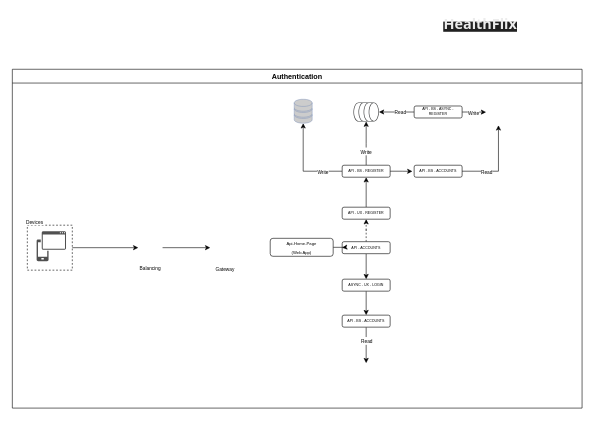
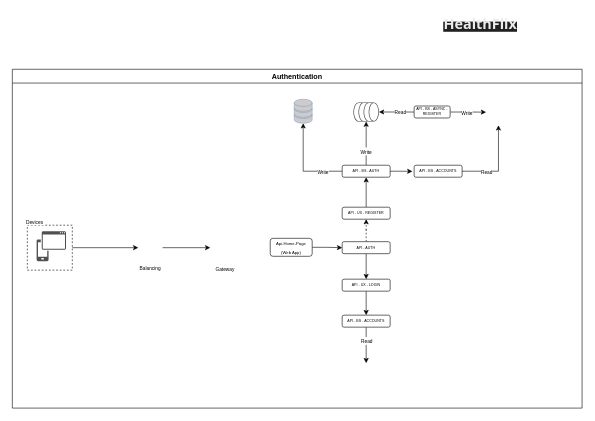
  <mxCell id="0" />
  <mxCell id="1" parent="0" />
  <mxCell id="2" value="&lt;p style=&quot;line-height: 0%;&quot;&gt;&lt;br&gt;&lt;/p&gt;" style="whiteSpace=wrap;html=1;aspect=fixed;fillColor=none;strokeColor=default;strokeWidth=1;dashed=1;align=left;" vertex="1" parent="1"><mxGeometry x="45" y="375" width="75" height="75" as="geometry" /></mxCell>
  <mxCell id="3" value="&lt;span style=&quot;background-color: rgb(33, 33, 33); color: rgb(236, 236, 236); font-family: Söhne, ui-sans-serif, system-ui, -apple-system, &amp;quot;Segoe UI&amp;quot;, Roboto, Ubuntu, Cantarell, &amp;quot;Noto Sans&amp;quot;, sans-serif, &amp;quot;Helvetica Neue&amp;quot;, Arial, &amp;quot;Apple Color Emoji&amp;quot;, &amp;quot;Segoe UI Emoji&amp;quot;, &amp;quot;Segoe UI Symbol&amp;quot;, &amp;quot;Noto Color Emoji&amp;quot;; text-align: start; white-space: pre-wrap;&quot;&gt;&lt;b style=&quot;&quot;&gt;&lt;font style=&quot;font-size: 24px;&quot;&gt;HealthFlix&lt;/font&gt;&lt;/b&gt;&lt;/span&gt;" style="text;html=1;align=center;verticalAlign=middle;resizable=0;points=[];autosize=1;strokeColor=none;fillColor=none;" vertex="1" parent="1"><mxGeometry x="730" y="20" width="140" height="40" as="geometry" /></mxCell>
  <mxCell id="4" value="" style="sketch=0;pointerEvents=1;shadow=0;dashed=0;html=1;strokeColor=none;labelPosition=center;verticalLabelPosition=bottom;verticalAlign=top;align=center;fillColor=#505050;shape=mxgraph.mscae.intune.device_os" vertex="1" parent="1"><mxGeometry x="60.5" y="385" width="49" height="50" as="geometry" /></mxCell>
  <mxCell id="5" value="Devices" style="rounded=0;whiteSpace=wrap;html=1;fontSize=8;gradientColor=none;strokeColor=none;" vertex="1" parent="1"><mxGeometry x="40" y="365" width="34.5" height="10" as="geometry" /></mxCell>
  <mxCell id="6" style="edgeStyle=orthogonalEdgeStyle;rounded=0;orthogonalLoop=1;jettySize=auto;html=1;entryX=0.5;entryY=0;entryDx=0;entryDy=0;" edge="1" parent="1" source="8" target="10"><mxGeometry relative="1" as="geometry"><mxPoint x="610" y="465" as="targetPoint" /></mxGeometry></mxCell>
  <mxCell id="7" style="edgeStyle=orthogonalEdgeStyle;rounded=0;orthogonalLoop=1;jettySize=auto;html=1;entryX=0.5;entryY=1;entryDx=0;entryDy=0;dashed=1;" edge="1" parent="1" source="8" target="12"><mxGeometry relative="1" as="geometry"><mxPoint x="610" y="365" as="targetPoint" /></mxGeometry></mxCell>
- <mxCell id="8" value="API - ACCOUNTS" style="rounded=1;whiteSpace=wrap;html=1;fontSize=6;" vertex="1" parent="1"><mxGeometry x="570" y="402.5" width="80" height="20" as="geometry" /></mxCell>
+ <mxCell id="8" value="API - AUTH" style="rounded=1;whiteSpace=wrap;html=1;fontSize=6;" vertex="1" parent="1"><mxGeometry x="570" y="402.5" width="80" height="20" as="geometry" /></mxCell>
  <mxCell id="9" style="edgeStyle=orthogonalEdgeStyle;rounded=0;orthogonalLoop=1;jettySize=auto;html=1;entryX=0.5;entryY=0;entryDx=0;entryDy=0;" edge="1" parent="1" source="10" target="34"><mxGeometry relative="1" as="geometry"><mxPoint x="530" y="545" as="targetPoint" /></mxGeometry></mxCell>
- <mxCell id="10" value="ASYNC - UX - LOGIN" style="rounded=1;whiteSpace=wrap;html=1;fontSize=6;" vertex="1" parent="1"><mxGeometry x="570" y="465" width="80" height="20" as="geometry" /></mxCell>
+ <mxCell id="10" value="API - UX - LOGIN" style="rounded=1;whiteSpace=wrap;html=1;fontSize=6;" vertex="1" parent="1"><mxGeometry x="570" y="465" width="80" height="20" as="geometry" /></mxCell>
  <mxCell id="11" style="edgeStyle=orthogonalEdgeStyle;rounded=0;orthogonalLoop=1;jettySize=auto;html=1;entryX=0.5;entryY=1;entryDx=0;entryDy=0;" edge="1" parent="1" source="12" target="19"><mxGeometry relative="1" as="geometry" /></mxCell>
  <mxCell id="12" value="API - UX - REGISTER" style="rounded=1;whiteSpace=wrap;html=1;fontSize=6;" vertex="1" parent="1"><mxGeometry x="570" y="345" width="80" height="20" as="geometry" /></mxCell>
  <mxCell id="13" style="edgeStyle=orthogonalEdgeStyle;rounded=0;orthogonalLoop=1;jettySize=auto;html=1;entryX=0;entryY=0.5;entryDx=0;entryDy=0;" edge="1" parent="1" source="14" target="8"><mxGeometry relative="1" as="geometry" /></mxCell>
- <mxCell id="14" value="&lt;font style=&quot;font-size: 7px;&quot;&gt;Api-Home-Page&lt;br&gt;(Web App)&lt;/font&gt;" style="rounded=1;whiteSpace=wrap;html=1;" vertex="1" parent="1"><mxGeometry x="450" y="396.88" width="105" height="30" as="geometry" /></mxCell>
+ <mxCell id="14" value="&lt;font style=&quot;font-size: 7px;&quot;&gt;Api-Home-Page&lt;br&gt;(Web App)&lt;/font&gt;" style="rounded=1;whiteSpace=wrap;html=1;" vertex="1" parent="1"><mxGeometry x="450" y="396.88" width="70" height="30" as="geometry" /></mxCell>
  <mxCell id="15" style="edgeStyle=orthogonalEdgeStyle;rounded=0;orthogonalLoop=1;jettySize=auto;html=1;" edge="1" parent="1" source="19" target="21"><mxGeometry relative="1" as="geometry" /></mxCell>
  <mxCell id="16" value="&lt;font style=&quot;font-size: 8px;&quot;&gt;Write&lt;/font&gt;" style="edgeLabel;html=1;align=center;verticalAlign=middle;resizable=0;points=[];" vertex="1" connectable="0" parent="15"><mxGeometry x="-0.348" y="1" relative="1" as="geometry"><mxPoint as="offset" /></mxGeometry></mxCell>
  <mxCell id="17" style="edgeStyle=orthogonalEdgeStyle;rounded=0;orthogonalLoop=1;jettySize=auto;html=1;" edge="1" parent="1" source="19" target="20"><mxGeometry relative="1" as="geometry" /></mxCell>
  <mxCell id="18" value="&lt;font style=&quot;font-size: 8px;&quot;&gt;Write&lt;/font&gt;" style="edgeLabel;html=1;align=center;verticalAlign=middle;resizable=0;points=[];" vertex="1" connectable="0" parent="17"><mxGeometry x="-0.54" relative="1" as="geometry"><mxPoint as="offset" /></mxGeometry></mxCell>
- <mxCell id="19" value="API - BS - REGISTER" style="rounded=1;whiteSpace=wrap;html=1;fontSize=6;" vertex="1" parent="1"><mxGeometry x="570" y="275" width="80" height="20" as="geometry" /></mxCell>
+ <mxCell id="19" value="API - BS - AUTH" style="rounded=1;whiteSpace=wrap;html=1;fontSize=6;" vertex="1" parent="1"><mxGeometry x="570" y="275" width="80" height="20" as="geometry" /></mxCell>
  <mxCell id="20" value="" style="fontColor=#ffffff;verticalAlign=top;verticalLabelPosition=bottom;labelPosition=center;align=center;html=1;outlineConnect=0;fillColor=#CCCCCC;strokeColor=#6881B3;gradientColor=none;gradientDirection=north;strokeWidth=2;shape=mxgraph.networks.storage;" vertex="1" parent="1"><mxGeometry x="490" y="165" width="30" height="40" as="geometry" /></mxCell>
  <mxCell id="21" value="" style="sketch=0;pointerEvents=1;shadow=0;dashed=0;html=1;strokeColor=none;fillColor=#434445;aspect=fixed;labelPosition=center;verticalLabelPosition=bottom;verticalAlign=top;align=center;outlineConnect=0;shape=mxgraph.vvd.storage;rotation=90;" vertex="1" parent="1"><mxGeometry x="594.06" y="165" width="31.88" height="42.5" as="geometry" /></mxCell>
  <mxCell id="22" style="edgeStyle=orthogonalEdgeStyle;rounded=0;orthogonalLoop=1;jettySize=auto;html=1;" edge="1" parent="1" source="26" target="21"><mxGeometry relative="1" as="geometry" /></mxCell>
  <mxCell id="23" value="&lt;font style=&quot;font-size: 8px;&quot;&gt;Read&lt;/font&gt;" style="edgeLabel;html=1;align=center;verticalAlign=middle;resizable=0;points=[];" vertex="1" connectable="0" parent="22"><mxGeometry x="-0.185" y="-1" relative="1" as="geometry"><mxPoint as="offset" /></mxGeometry></mxCell>
  <mxCell id="24" style="edgeStyle=orthogonalEdgeStyle;rounded=0;orthogonalLoop=1;jettySize=auto;html=1;entryX=-0.001;entryY=0.537;entryDx=0;entryDy=0;entryPerimeter=0;" edge="1" parent="1" source="26" target="27"><mxGeometry relative="1" as="geometry"><mxPoint x="830" y="186.25" as="targetPoint" /></mxGeometry></mxCell>
  <mxCell id="25" value="&lt;font style=&quot;font-size: 8px;&quot;&gt;Write&lt;/font&gt;" style="edgeLabel;html=1;align=center;verticalAlign=middle;resizable=0;points=[];" vertex="1" connectable="0" parent="24"><mxGeometry x="-0.116" relative="1" as="geometry"><mxPoint as="offset" /></mxGeometry></mxCell>
- <mxCell id="26" value="API - BS - ASYNC - REGISTER" style="rounded=1;whiteSpace=wrap;html=1;fontSize=6;" vertex="1" parent="1"><mxGeometry x="690" y="176.25" width="80" height="20" as="geometry" /></mxCell>
+ <mxCell id="26" value="API - BS - ASYNC - REGISTER" style="rounded=1;whiteSpace=wrap;html=1;fontSize=6;" vertex="1" parent="1"><mxGeometry x="690" y="176.25" width="60" height="20" as="geometry" /></mxCell>
  <mxCell id="27" value="" style="shape=image;verticalLabelPosition=bottom;labelBackgroundColor=default;verticalAlign=top;aspect=fixed;imageAspect=0;image=https://www.svgrepo.com/show/331488/mongodb.svg;" vertex="1" parent="1"><mxGeometry x="810" y="165" width="40" height="40" as="geometry" /></mxCell>
  <mxCell id="28" value="API - BS - ACCOUNTS" style="rounded=1;whiteSpace=wrap;html=1;fontSize=6;" vertex="1" parent="1"><mxGeometry x="690" y="275" width="80" height="20" as="geometry" /></mxCell>
  <mxCell id="29" style="edgeStyle=orthogonalEdgeStyle;rounded=0;orthogonalLoop=1;jettySize=auto;html=1;entryX=-0.037;entryY=0.511;entryDx=0;entryDy=0;entryPerimeter=0;" edge="1" parent="1" source="19" target="28"><mxGeometry relative="1" as="geometry" /></mxCell>
  <mxCell id="30" style="edgeStyle=orthogonalEdgeStyle;rounded=0;orthogonalLoop=1;jettySize=auto;html=1;entryX=0.515;entryY=1.086;entryDx=0;entryDy=0;entryPerimeter=0;" edge="1" parent="1" source="28" target="27"><mxGeometry relative="1" as="geometry" /></mxCell>
  <mxCell id="31" value="&lt;font style=&quot;font-size: 8px;&quot;&gt;Read&lt;/font&gt;" style="edgeLabel;html=1;align=center;verticalAlign=middle;resizable=0;points=[];" vertex="1" connectable="0" parent="30"><mxGeometry x="-0.353" y="-1" relative="1" as="geometry"><mxPoint x="-4" y="-1" as="offset" /></mxGeometry></mxCell>
  <mxCell id="32" style="edgeStyle=orthogonalEdgeStyle;rounded=0;orthogonalLoop=1;jettySize=auto;html=1;entryX=0.5;entryY=0;entryDx=0;entryDy=0;" edge="1" parent="1" source="34" target="35"><mxGeometry relative="1" as="geometry" /></mxCell>
  <mxCell id="33" value="&lt;font style=&quot;font-size: 8px;&quot;&gt;Read&lt;/font&gt;" style="edgeLabel;html=1;align=center;verticalAlign=middle;resizable=0;points=[];" vertex="1" connectable="0" parent="32"><mxGeometry x="-0.253" relative="1" as="geometry"><mxPoint as="offset" /></mxGeometry></mxCell>
  <mxCell id="34" value="API - BS - ACCOUNTS" style="rounded=1;whiteSpace=wrap;html=1;fontSize=6;" vertex="1" parent="1"><mxGeometry x="570" y="525" width="80" height="20" as="geometry" /></mxCell>
  <mxCell id="35" value="" style="shape=image;verticalLabelPosition=bottom;labelBackgroundColor=default;verticalAlign=top;aspect=fixed;imageAspect=0;image=https://www.svgrepo.com/show/331488/mongodb.svg;" vertex="1" parent="1"><mxGeometry x="590" y="605" width="40" height="40" as="geometry" /></mxCell>
  <mxCell id="36" value="" style="edgeStyle=orthogonalEdgeStyle;rounded=0;orthogonalLoop=1;jettySize=auto;html=1;entryX=0;entryY=0.5;entryDx=0;entryDy=0;" edge="1" parent="1" source="39" target="37"><mxGeometry relative="1" as="geometry"><mxPoint x="30" y="412" as="sourcePoint" /><mxPoint x="360" y="412" as="targetPoint" /></mxGeometry></mxCell>
  <mxCell id="37" value="Gateway" style="shape=image;verticalLabelPosition=bottom;labelBackgroundColor=default;verticalAlign=top;aspect=fixed;imageAspect=0;image=https://www.svgrepo.com/show/353978/kong-icon.svg;fontSize=8;" vertex="1" parent="1"><mxGeometry x="350" y="387.5" width="50" height="50" as="geometry" /></mxCell>
  <mxCell id="38" value="" style="edgeStyle=orthogonalEdgeStyle;rounded=0;orthogonalLoop=1;jettySize=auto;html=1;entryX=0;entryY=0.5;entryDx=0;entryDy=0;" edge="1" parent="1" source="2" target="39"><mxGeometry relative="1" as="geometry"><mxPoint x="120" y="412" as="sourcePoint" /><mxPoint x="350" y="410" as="targetPoint" /></mxGeometry></mxCell>
  <mxCell id="39" value="Balancing" style="shape=image;verticalLabelPosition=bottom;labelBackgroundColor=default;verticalAlign=top;aspect=fixed;imageAspect=0;image=https://static-00.iconduck.com/assets.00/file-type-nginx-icon-1793x2048-yt5u3fm7.png;fontSize=8;" vertex="1" parent="1"><mxGeometry x="230" y="389.38" width="40.5" height="46.24" as="geometry" /></mxCell>
  <mxCell id="40" value="Authentication" style="swimlane;whiteSpace=wrap;html=1;" vertex="1" parent="1"><mxGeometry x="20" y="115" width="950" height="565" as="geometry" /></mxCell>
